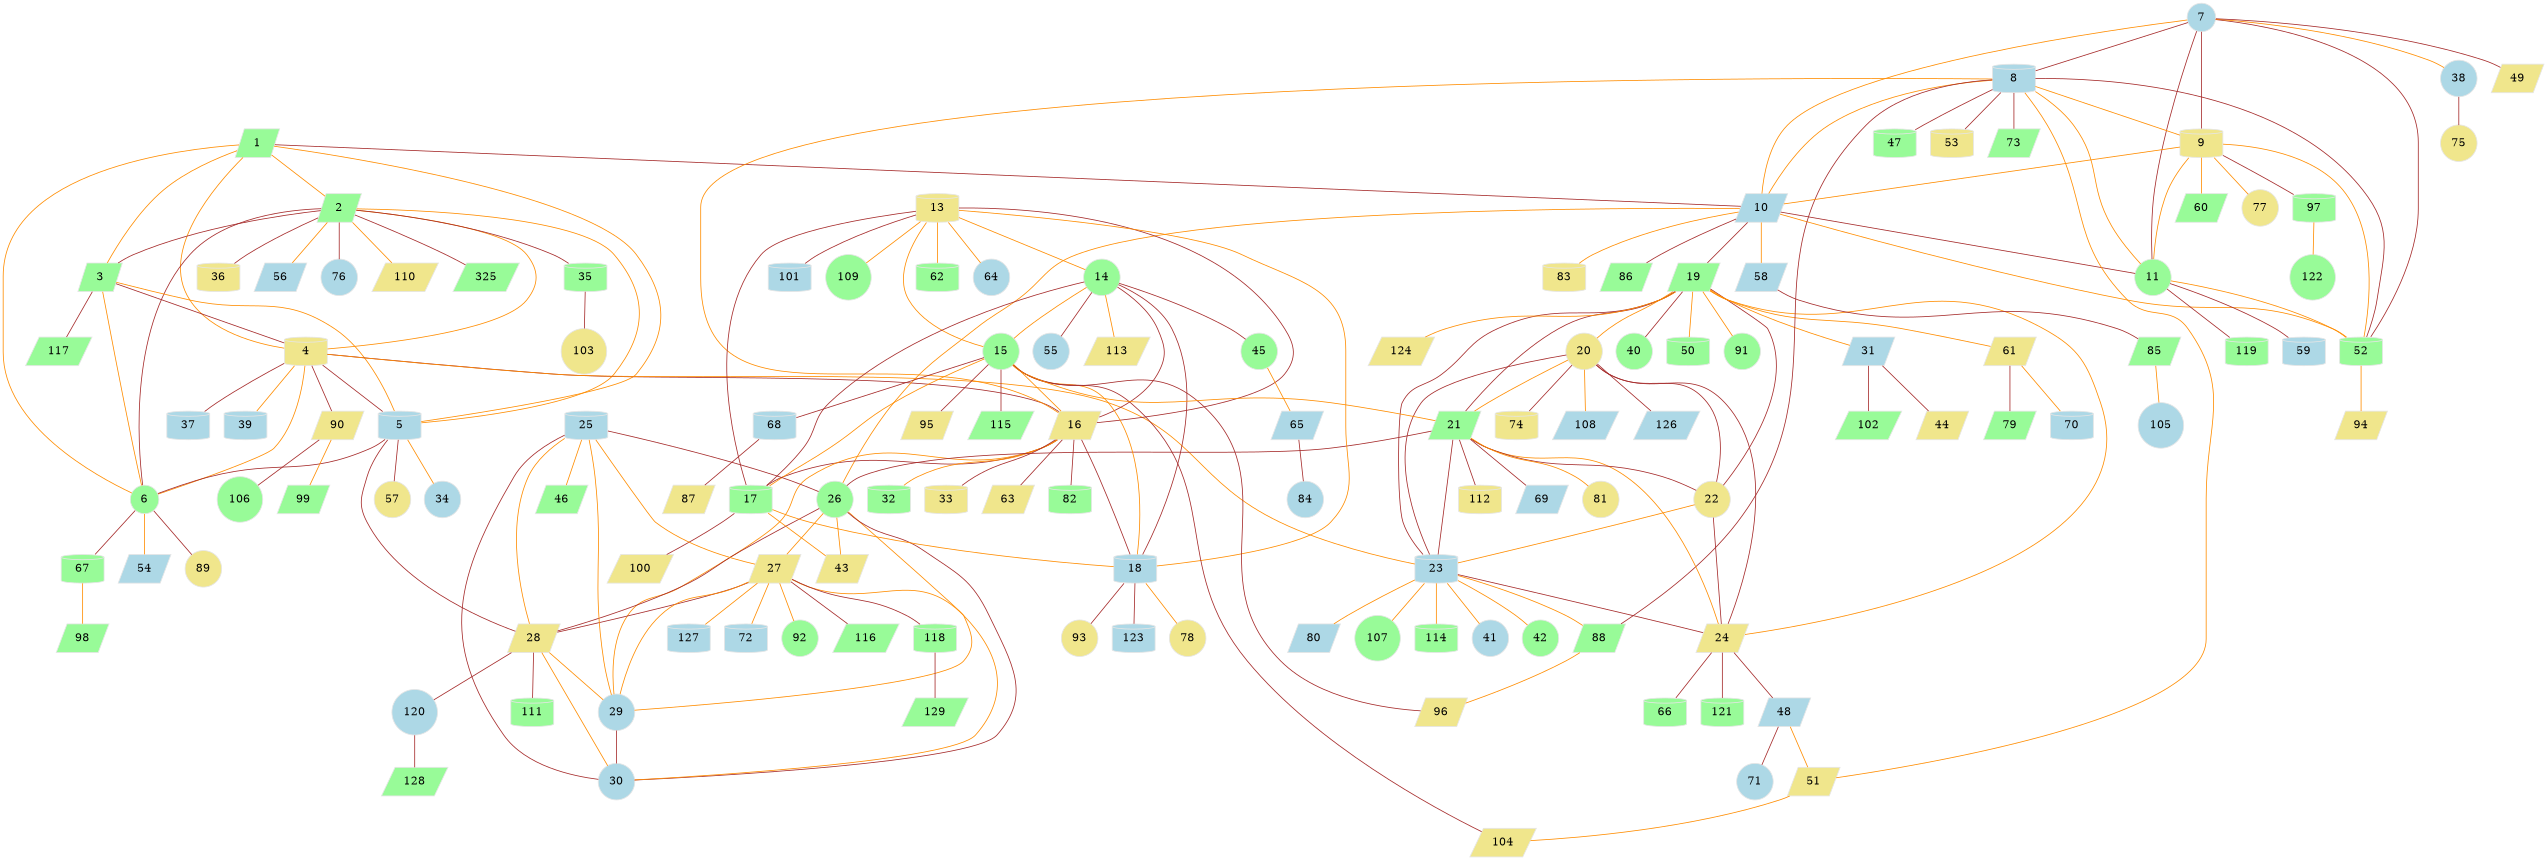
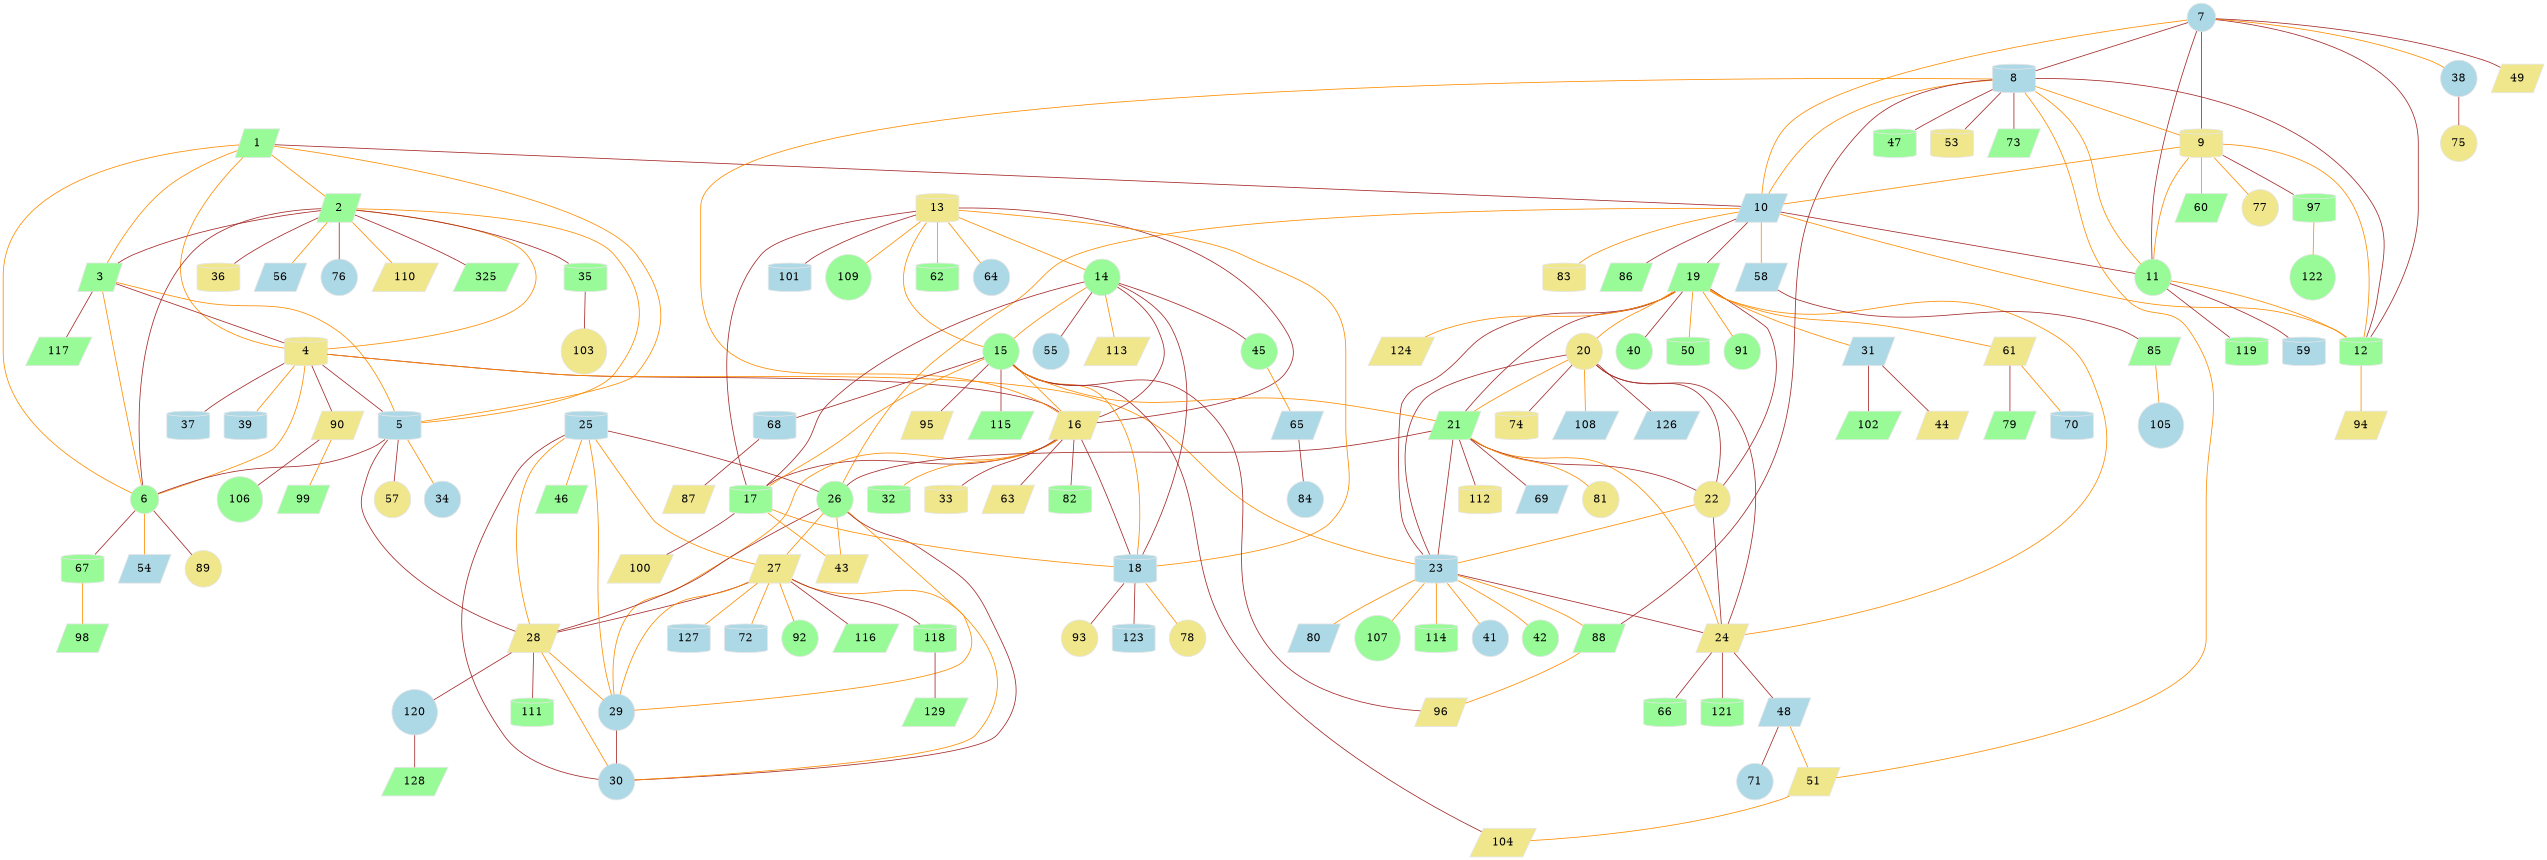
  graph {
    node [color=gray90 fillcolor=palegreen shape=parallelogram style=filled]
    edge [color=brown]
    1
    2
    3
    4 [fillcolor=khaki shape=cylinder]
    5 [fillcolor=lightblue shape=cylinder]
    6 [shape=circle]
    10 [fillcolor=lightblue]
    35 [shape=cylinder]
    36 [fillcolor=khaki shape=cylinder]
    56 [fillcolor=lightblue]
    76 [fillcolor=lightblue shape=circle]
    110 [fillcolor=khaki]
    n13 [label=325]
    117
    16 [fillcolor=khaki]
    23 [fillcolor=lightblue shape=cylinder]
    37 [fillcolor=lightblue shape=cylinder]
    39 [fillcolor=lightblue shape=cylinder]
    90 [fillcolor=khaki]
    28 [fillcolor=khaki]
    34 [fillcolor=lightblue shape=circle]
    57 [fillcolor=khaki shape=circle]
    54 [fillcolor=lightblue]
    67 [shape=cylinder]
    89 [fillcolor=khaki shape=circle]
    11 [shape=circle]
-   12 [shape=cylinder label=52]
+   12 [shape=cylinder]
    19
    26 [shape=circle]
    58 [fillcolor=lightblue]
    83 [fillcolor=khaki shape=cylinder]
    86
    103 [fillcolor=khaki shape=circle]
    17 [shape=cylinder]
    18 [fillcolor=lightblue shape=cylinder]
    29 [fillcolor=lightblue shape=circle]
    32 [shape=cylinder]
    33 [fillcolor=khaki shape=cylinder]
    63 [fillcolor=khaki]
    82 [shape=cylinder]
    88
    24 [fillcolor=khaki]
    41 [fillcolor=lightblue shape=circle]
    42 [shape=circle]
    80 [fillcolor=lightblue]
    107 [shape=circle]
    114 [shape=cylinder]
    99
    106 [shape=circle]
    30 [fillcolor=lightblue shape=circle]
    111 [shape=cylinder]
    120 [fillcolor=lightblue shape=circle]
    98
    7 [fillcolor=lightblue shape=circle]
    8 [fillcolor=lightblue shape=cylinder]
    9 [fillcolor=khaki shape=cylinder]
    38 [fillcolor=lightblue shape=circle]
    49 [fillcolor=khaki]
    47 [shape=cylinder]
    51 [fillcolor=khaki]
    53 [fillcolor=khaki shape=cylinder]
    73
    60
    77 [fillcolor=khaki shape=circle]
    97 [shape=cylinder]
    59 [fillcolor=lightblue shape=cylinder]
    119 [shape=cylinder]
    94 [fillcolor=khaki]
    75 [fillcolor=khaki shape=circle]
    104 [fillcolor=khaki]
    96 [fillcolor=khaki]
    122 [shape=circle]
    21
    20 [fillcolor=khaki shape=circle]
    22 [fillcolor=khaki shape=circle]
    31 [fillcolor=lightblue]
    40 [shape=circle]
    50 [shape=cylinder]
    61 [fillcolor=khaki]
    91 [shape=circle]
    124 [fillcolor=khaki]
    43 [fillcolor=khaki]
    27 [fillcolor=khaki]
    85
    13 [fillcolor=khaki shape=cylinder]
    14 [shape=circle]
    15 [shape=circle]
    62 [shape=cylinder]
    64 [fillcolor=lightblue shape=circle]
    101 [fillcolor=lightblue shape=cylinder]
    109 [shape=circle]
    45 [shape=circle]
    55 [fillcolor=lightblue shape=circle]
    113 [fillcolor=khaki]
    68 [fillcolor=lightblue shape=cylinder]
    95 [fillcolor=khaki]
    115
    100 [fillcolor=khaki]
    78 [fillcolor=khaki shape=circle]
    93 [fillcolor=khaki shape=circle]
    123 [fillcolor=lightblue shape=cylinder]
    65 [fillcolor=lightblue]
    69 [fillcolor=lightblue]
    81 [fillcolor=khaki shape=circle]
    112 [fillcolor=khaki shape=cylinder]
    87 [fillcolor=khaki]
    74 [fillcolor=khaki shape=cylinder]
    108 [fillcolor=lightblue]
    126 [fillcolor=lightblue]
    48 [fillcolor=lightblue]
    66 [shape=cylinder]
    121 [shape=cylinder]
    44 [fillcolor=khaki]
    102
    70 [fillcolor=lightblue shape=cylinder]
    79
    71 [fillcolor=lightblue shape=circle]
    25 [fillcolor=lightblue shape=cylinder]
    46
    72 [fillcolor=lightblue shape=cylinder]
    92 [shape=circle]
    116
    118 [shape=cylinder]
    127 [fillcolor=lightblue shape=cylinder]
    129
    128
    84 [fillcolor=lightblue shape=circle]
    105 [fillcolor=lightblue shape=circle]
    1 -- 2 [color=darkorange]
    1 -- 3 [color=darkorange]
    1 -- 4 [color=darkorange]
    1 -- 5 [color=darkorange]
    1 -- 6 [color=darkorange]
    1 -- 10
    2 -- 3
    2 -- 4 [color=darkorange]
    2 -- 5 [color=darkorange]
    2 -- 6
    2 -- 35
    2 -- 36
    2 -- 56 [color=darkorange]
    2 -- 76
    2 -- 110 [color=darkorange]
    2 -- n13
    3 -- 4
    3 -- 5 [color=darkorange]
    3 -- 6 [color=darkorange]
    3 -- 117
    4 -- 5
    4 -- 6 [color=darkorange]
    4 -- 16
    4 -- 23 [color=darkorange]
    4 -- 37
    4 -- 39 [color=darkorange]
    4 -- 90
    5 -- 6
    5 -- 28
    5 -- 34 [color=darkorange]
    5 -- 57
    6 -- 54 [color=darkorange]
    6 -- 67
    6 -- 89
    10 -- 11
    10 -- 12 [color=darkorange]
    10 -- 19
    10 -- 26 [color=darkorange]
    10 -- 58 [color=darkorange]
    10 -- 83 [color=darkorange]
    10 -- 86
    35 -- 103
    16 -- 17
    16 -- 18
    16 -- 29 [color=darkorange]
    16 -- 32 [color=darkorange]
    16 -- 33
    16 -- 63
    16 -- 82
    23 -- 88 [color=darkorange]
    23 -- 24
    23 -- 41 [color=darkorange]
    23 -- 42 [color=darkorange]
    23 -- 80 [color=darkorange]
    23 -- 107 [color=darkorange]
    23 -- 114 [color=darkorange]
    90 -- 99 [color=darkorange]
    90 -- 106
    28 -- 29 [color=darkorange]
    28 -- 30 [color=darkorange]
    28 -- 111
    28 -- 120
    67 -- 98 [color=darkorange]
    11 -- 12 [color=darkorange]
    11 -- 59
    11 -- 119
    12 -- 94 [color=darkorange]
    19 -- 23
    19 -- 24 [color=darkorange]
    19 -- 21
    19 -- 20 [color=darkorange]
    19 -- 22
    19 -- 31 [color=darkorange]
    19 -- 40
    19 -- 50 [color=darkorange]
    19 -- 61 [color=darkorange]
    19 -- 91 [color=darkorange]
    19 -- 124 [color=darkorange]
    26 -- 28
    26 -- 29 [color=darkorange]
    26 -- 30
    26 -- 43 [color=darkorange]
    26 -- 27 [color=darkorange]
    58 -- 85
    17 -- 18 [color=darkorange]
    17 -- 43 [color=darkorange]
    17 -- 100
    18 -- 78 [color=darkorange]
    18 -- 93
    18 -- 123
    29 -- 30
    88 -- 96 [color=darkorange]
    24 -- 48
    24 -- 66
    24 -- 121
    120 -- 128
    7 -- 10 [color=darkorange]
    7 -- 11
    7 -- 12
    7 -- 8
    7 -- 9
    7 -- 38 [color=darkorange]
    7 -- 49
    8 -- 10 [color=darkorange]
    8 -- 16 [color=darkorange]
    8 -- 11 [color=darkorange]
    8 -- 12
    8 -- 88
    8 -- 9 [color=darkorange]
    8 -- 47
    8 -- 51 [color=darkorange]
    8 -- 53
    8 -- 73
    9 -- 10 [color=darkorange]
    9 -- 11 [color=darkorange]
    9 -- 12 [color=darkorange]
    9 -- 60 [color=darkorange]
    9 -- 77 [color=darkorange]
    9 -- 97
    38 -- 75
    51 -- 104 [color=darkorange]
    97 -- 122 [color=darkorange]
    21 -- 23
    21 -- 26
    21 -- 24 [color=darkorange]
    21 -- 22
    21 -- 69
    21 -- 81 [color=darkorange]
    21 -- 112
    20 -- 23
    20 -- 24
    20 -- 21 [color=darkorange]
    20 -- 22
    20 -- 74
    20 -- 108 [color=darkorange]
    20 -- 126
    22 -- 23 [color=darkorange]
    22 -- 24
    31 -- 44
    31 -- 102
    61 -- 70 [color=darkorange]
    61 -- 79
    27 -- 28
    27 -- 29 [color=darkorange]
    27 -- 30 [color=darkorange]
    27 -- 72 [color=darkorange]
    27 -- 92 [color=darkorange]
    27 -- 116
    27 -- 118
    27 -- 127 [color=darkorange]
    85 -- 105 [color=darkorange]
    13 -- 16
    13 -- 17
    13 -- 18 [color=darkorange]
    13 -- 14 [color=darkorange]
    13 -- 15 [color=darkorange]
    13 -- 62 [color=darkorange]
    13 -- 64 [color=darkorange]
    13 -- 101
    13 -- 109 [color=darkorange]
    14 -- 16
    14 -- 17
    14 -- 18
    14 -- 15 [color=darkorange]
    14 -- 45
    14 -- 55
    14 -- 113 [color=darkorange]
    15 -- 16 [color=darkorange]
    15 -- 17 [color=darkorange]
    15 -- 18 [color=darkorange]
    15 -- 104
    15 -- 96
    15 -- 21 [color=darkorange]
    15 -- 68
    15 -- 95
    15 -- 115
    45 -- 65 [color=darkorange]
    68 -- 87
    65 -- 84
    48 -- 51 [color=darkorange]
    48 -- 71
    25 -- 28 [color=darkorange]
    25 -- 26
    25 -- 29 [color=darkorange]
    25 -- 30
    25 -- 27 [color=darkorange]
    25 -- 46 [color=darkorange]
    118 -- 129
  }
